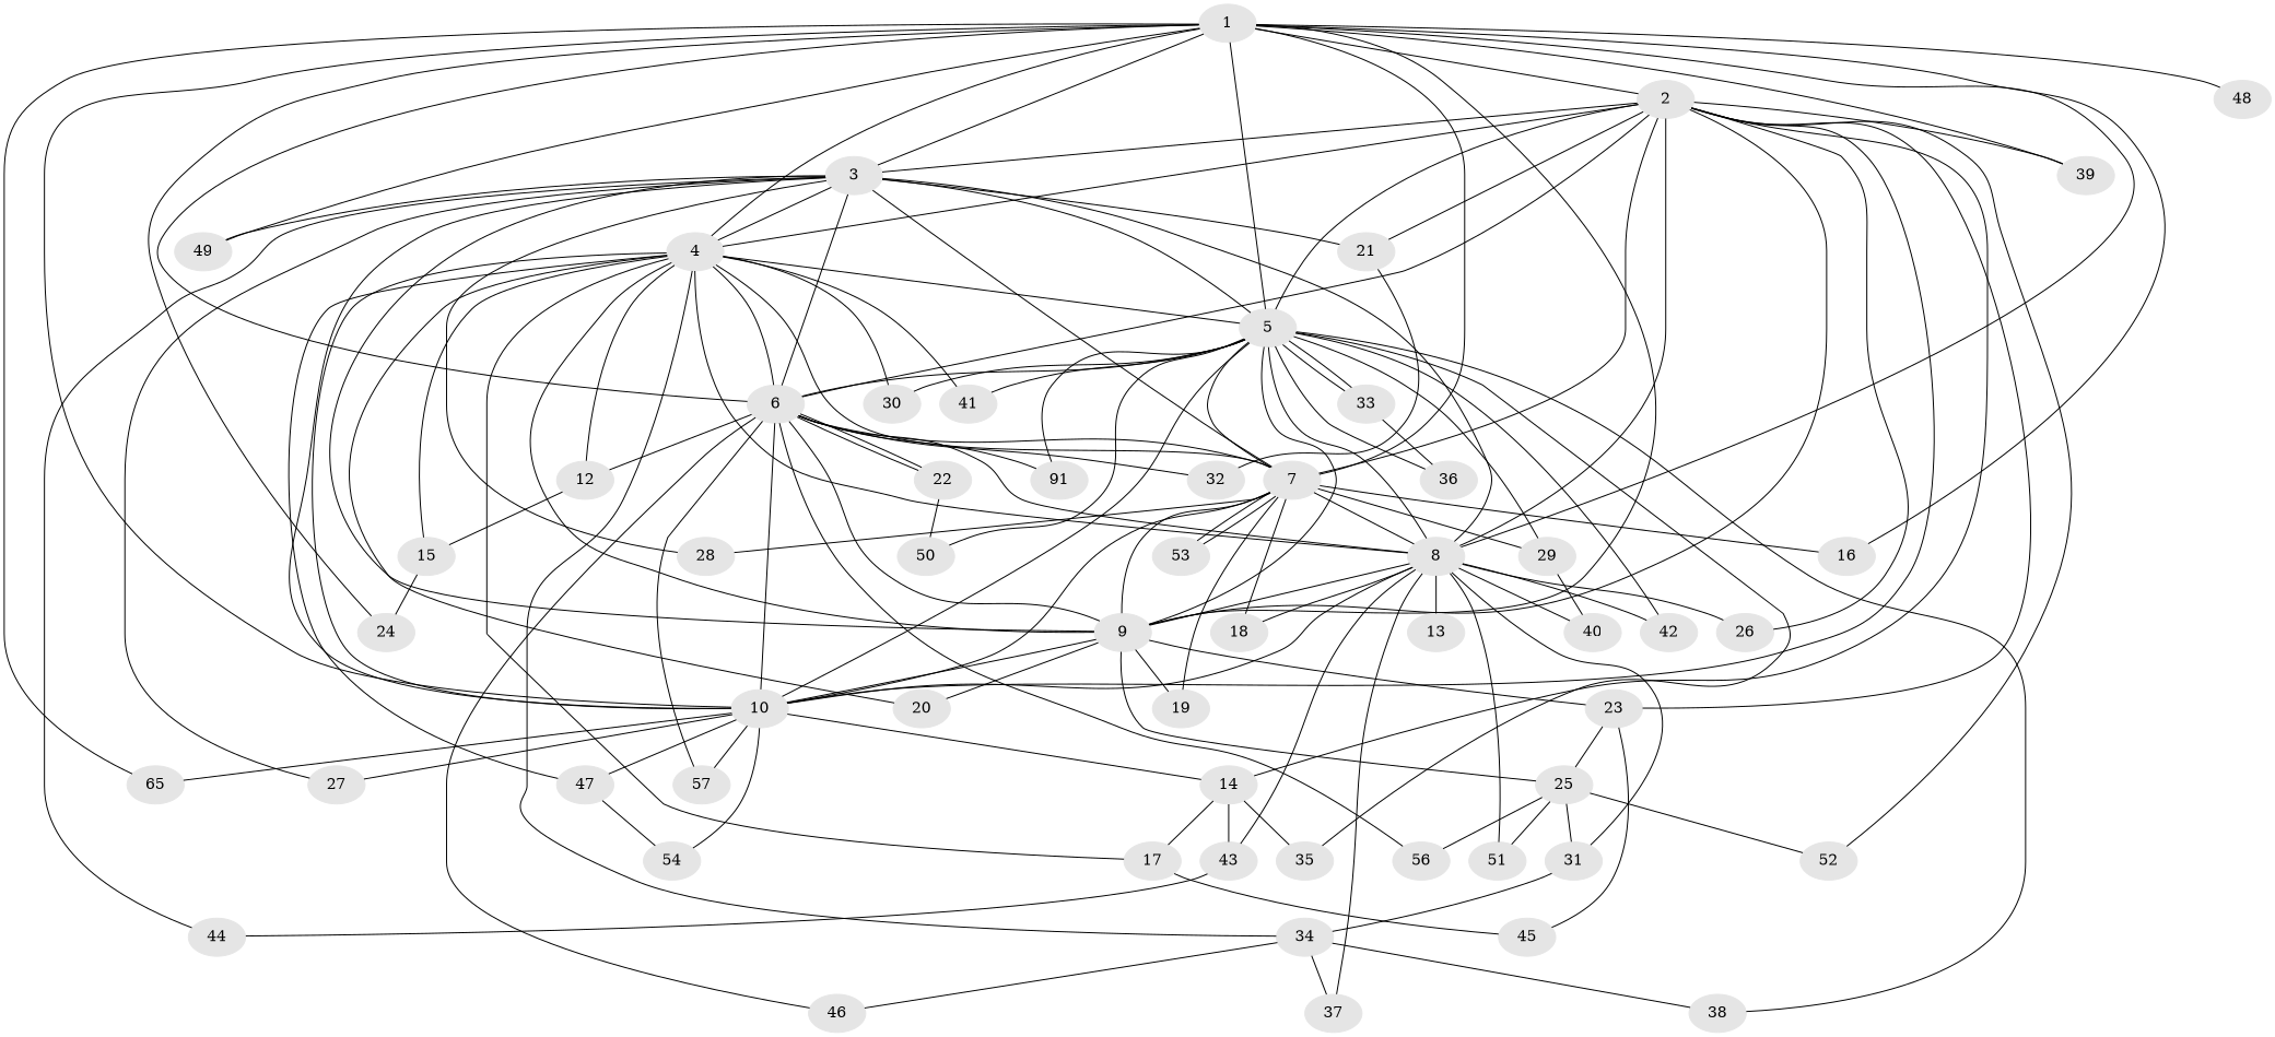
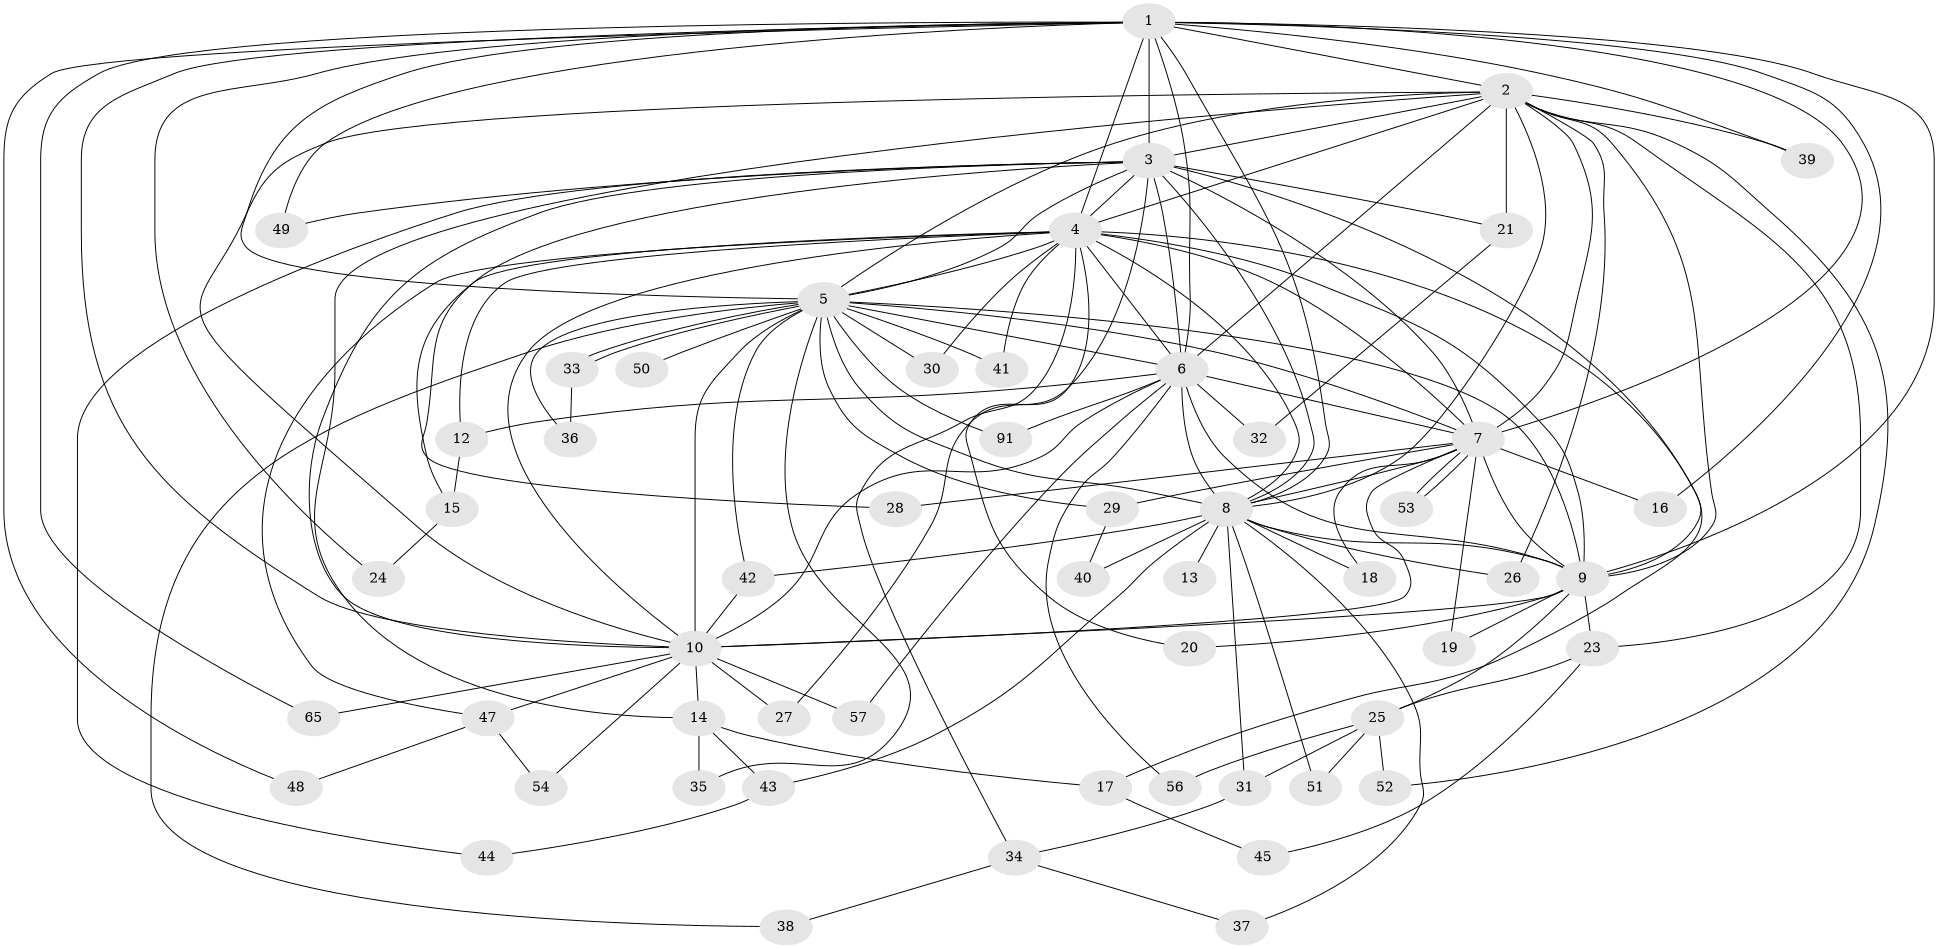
  graph {
    node [color=gray90 style=filled]
    1
    2
    3
    4
    5
    6
    7
    8
    9
    10
    16
    24
    39
    48
    49
    n16 [label=65]
    14
    21
    23
    26
    52
    27
    28
    44
    12
    15
    17
    20
    30
    34
    41
    47
    n33 [label=91]
    29
    33
    35
    36
    38
    42
    50
-   22
    32
-   46
    56
    57
    18
    19
    53
    13
    31
    37
    40
    43
    51
    25
    54
    45
    1 -- 2
    1 -- 3
    1 -- 4
    1 -- 5
    1 -- 6
    1 -- 7
    1 -- 8
    1 -- 9
    1 -- 10
    1 -- 16
    1 -- 24
    1 -- 39
    1 -- 48
    1 -- 49
    1 -- n16
    2 -- 3
    2 -- 4
    2 -- 5
    2 -- 6
    2 -- 7
    2 -- 8
    2 -- 9
    2 -- 10
    2 -- 39
    2 -- 14
    2 -- 21
    2 -- 23
    2 -- 26
    2 -- 52
    3 -- 4
    3 -- 5
    3 -- 6
    3 -- 7
    3 -- 8
    3 -- 9
    3 -- 10
    3 -- 49
    3 -- 21
    3 -- 27
    3 -- 28
    3 -- 44
    4 -- 5
    4 -- 6
    4 -- 7
    4 -- 8
    4 -- 9
    4 -- 10
    4 -- 12
    4 -- 15
    4 -- 17
    4 -- 20
    4 -- 30
    4 -- 34
    4 -- 41
    4 -- 47
    5 -- 6
    5 -- 7
    5 -- 8
    5 -- 9
    5 -- 10
    5 -- 30
    5 -- 41
    5 -- n33
    5 -- 29
    5 -- 33
    5 -- 33
    5 -- 35
    5 -- 36
    5 -- 38
    5 -- 42
    5 -- 50
    6 -- 7
    6 -- 8
    6 -- 9
    6 -- 10
    6 -- 12
    6 -- n33
-   6 -- 22
-   6 -- 22
    6 -- 32
-   6 -- 46
    6 -- 56
    6 -- 57
    7 -- 8
    7 -- 9
    7 -- 10
    7 -- 16
    7 -- 28
    7 -- 29
    7 -- 18
    7 -- 19
    7 -- 53
    7 -- 53
    8 -- 9
-   8 -- 10
+   42 -- 10
    8 -- 26
    8 -- 42
    8 -- 18
    8 -- 13
    8 -- 31
    8 -- 37
    8 -- 40
    8 -- 43
    8 -- 51
    9 -- 10
    9 -- 23
    9 -- 20
    9 -- 19
    9 -- 25
    10 -- n16
    10 -- 14
    10 -- 27
    10 -- 47
    10 -- 57
    10 -- 54
    14 -- 17
    14 -- 35
    14 -- 43
    21 -- 32
    23 -- 25
    23 -- 45
    12 -- 15
    15 -- 24
    17 -- 45
    34 -- 38
-   34 -- 46
    34 -- 37
+   47 -- 48
    47 -- 54
    29 -- 40
    33 -- 36
-   22 -- 50
    31 -- 34
    43 -- 44
    25 -- 52
    25 -- 56
    25 -- 31
    25 -- 51
  }
